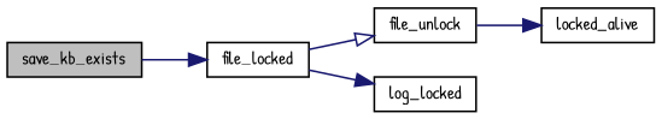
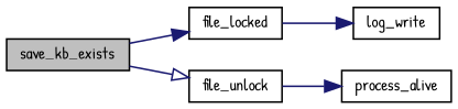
  digraph {
    fontname="Patrick Hand"
    rankdir=LR
    node [color=black fontname="Patrick Hand" fontsize=10 shape=record]
    edge [arrowhead=normal color=midnightblue fontname="Patrick Hand" fontsize=10 labelfontname=FreeSans labelfontsize=10 style=solid]
    n1 [fillcolor=grey75 fontcolor=black height=0.2 label=save_kb_exists style=filled width=0.4]
    n2 [height=0.2 label=file_locked width=0.4]
    n3 [height=0.2 label=file_unlock width=0.4]
-   n4 [height=0.2 label=log_locked width=0.4]
-   n5 [height=0.2 label=locked_alive width=0.4]
+   n4 [height=0.2 label=log_write width=0.4]
+   n5 [height=0.2 label=process_alive width=0.4]
    n1 -> n2
-   n2 -> n3 [arrowhead=onormal]
+   n1 -> n3 [arrowhead=onormal]
    n2 -> n4
    n3 -> n5
  }
